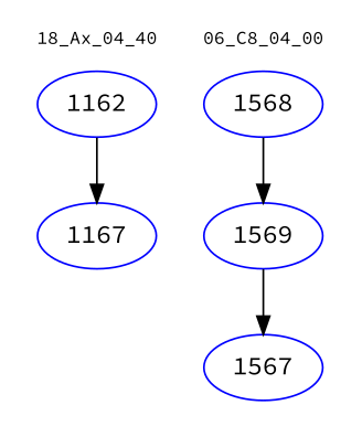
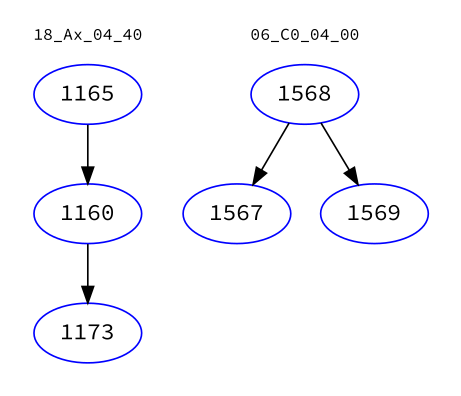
  digraph {
    fontname="Source Code Pro"
    node [color=blue fontname="Source Code Pro"]
    edge [color=black fontname="Source Code Pro"]
-   n1 [label=1167]
-   n2 [label=1162]
+   n1 [label=1160]
+   n2 [label=1165]
+   n3 [label=1173]
    n4 [label=1568]
    n5 [label=1567]
    n6 [label=1569]
    subgraph cluster_1 {
      color=white
      fontsize=10
      label="18_Ax_04_40"
      n1
      n2
+     n3
    }
    subgraph cluster_2 {
      color=white
      fontsize=10
-     label="06_C8_04_00"
+     label="06_C0_04_00"
      n4
      n5
      n6
    }
+   n1 -> n3
    n2 -> n1
-   n6 -> n5
+   n4 -> n5
    n4 -> n6
  }
